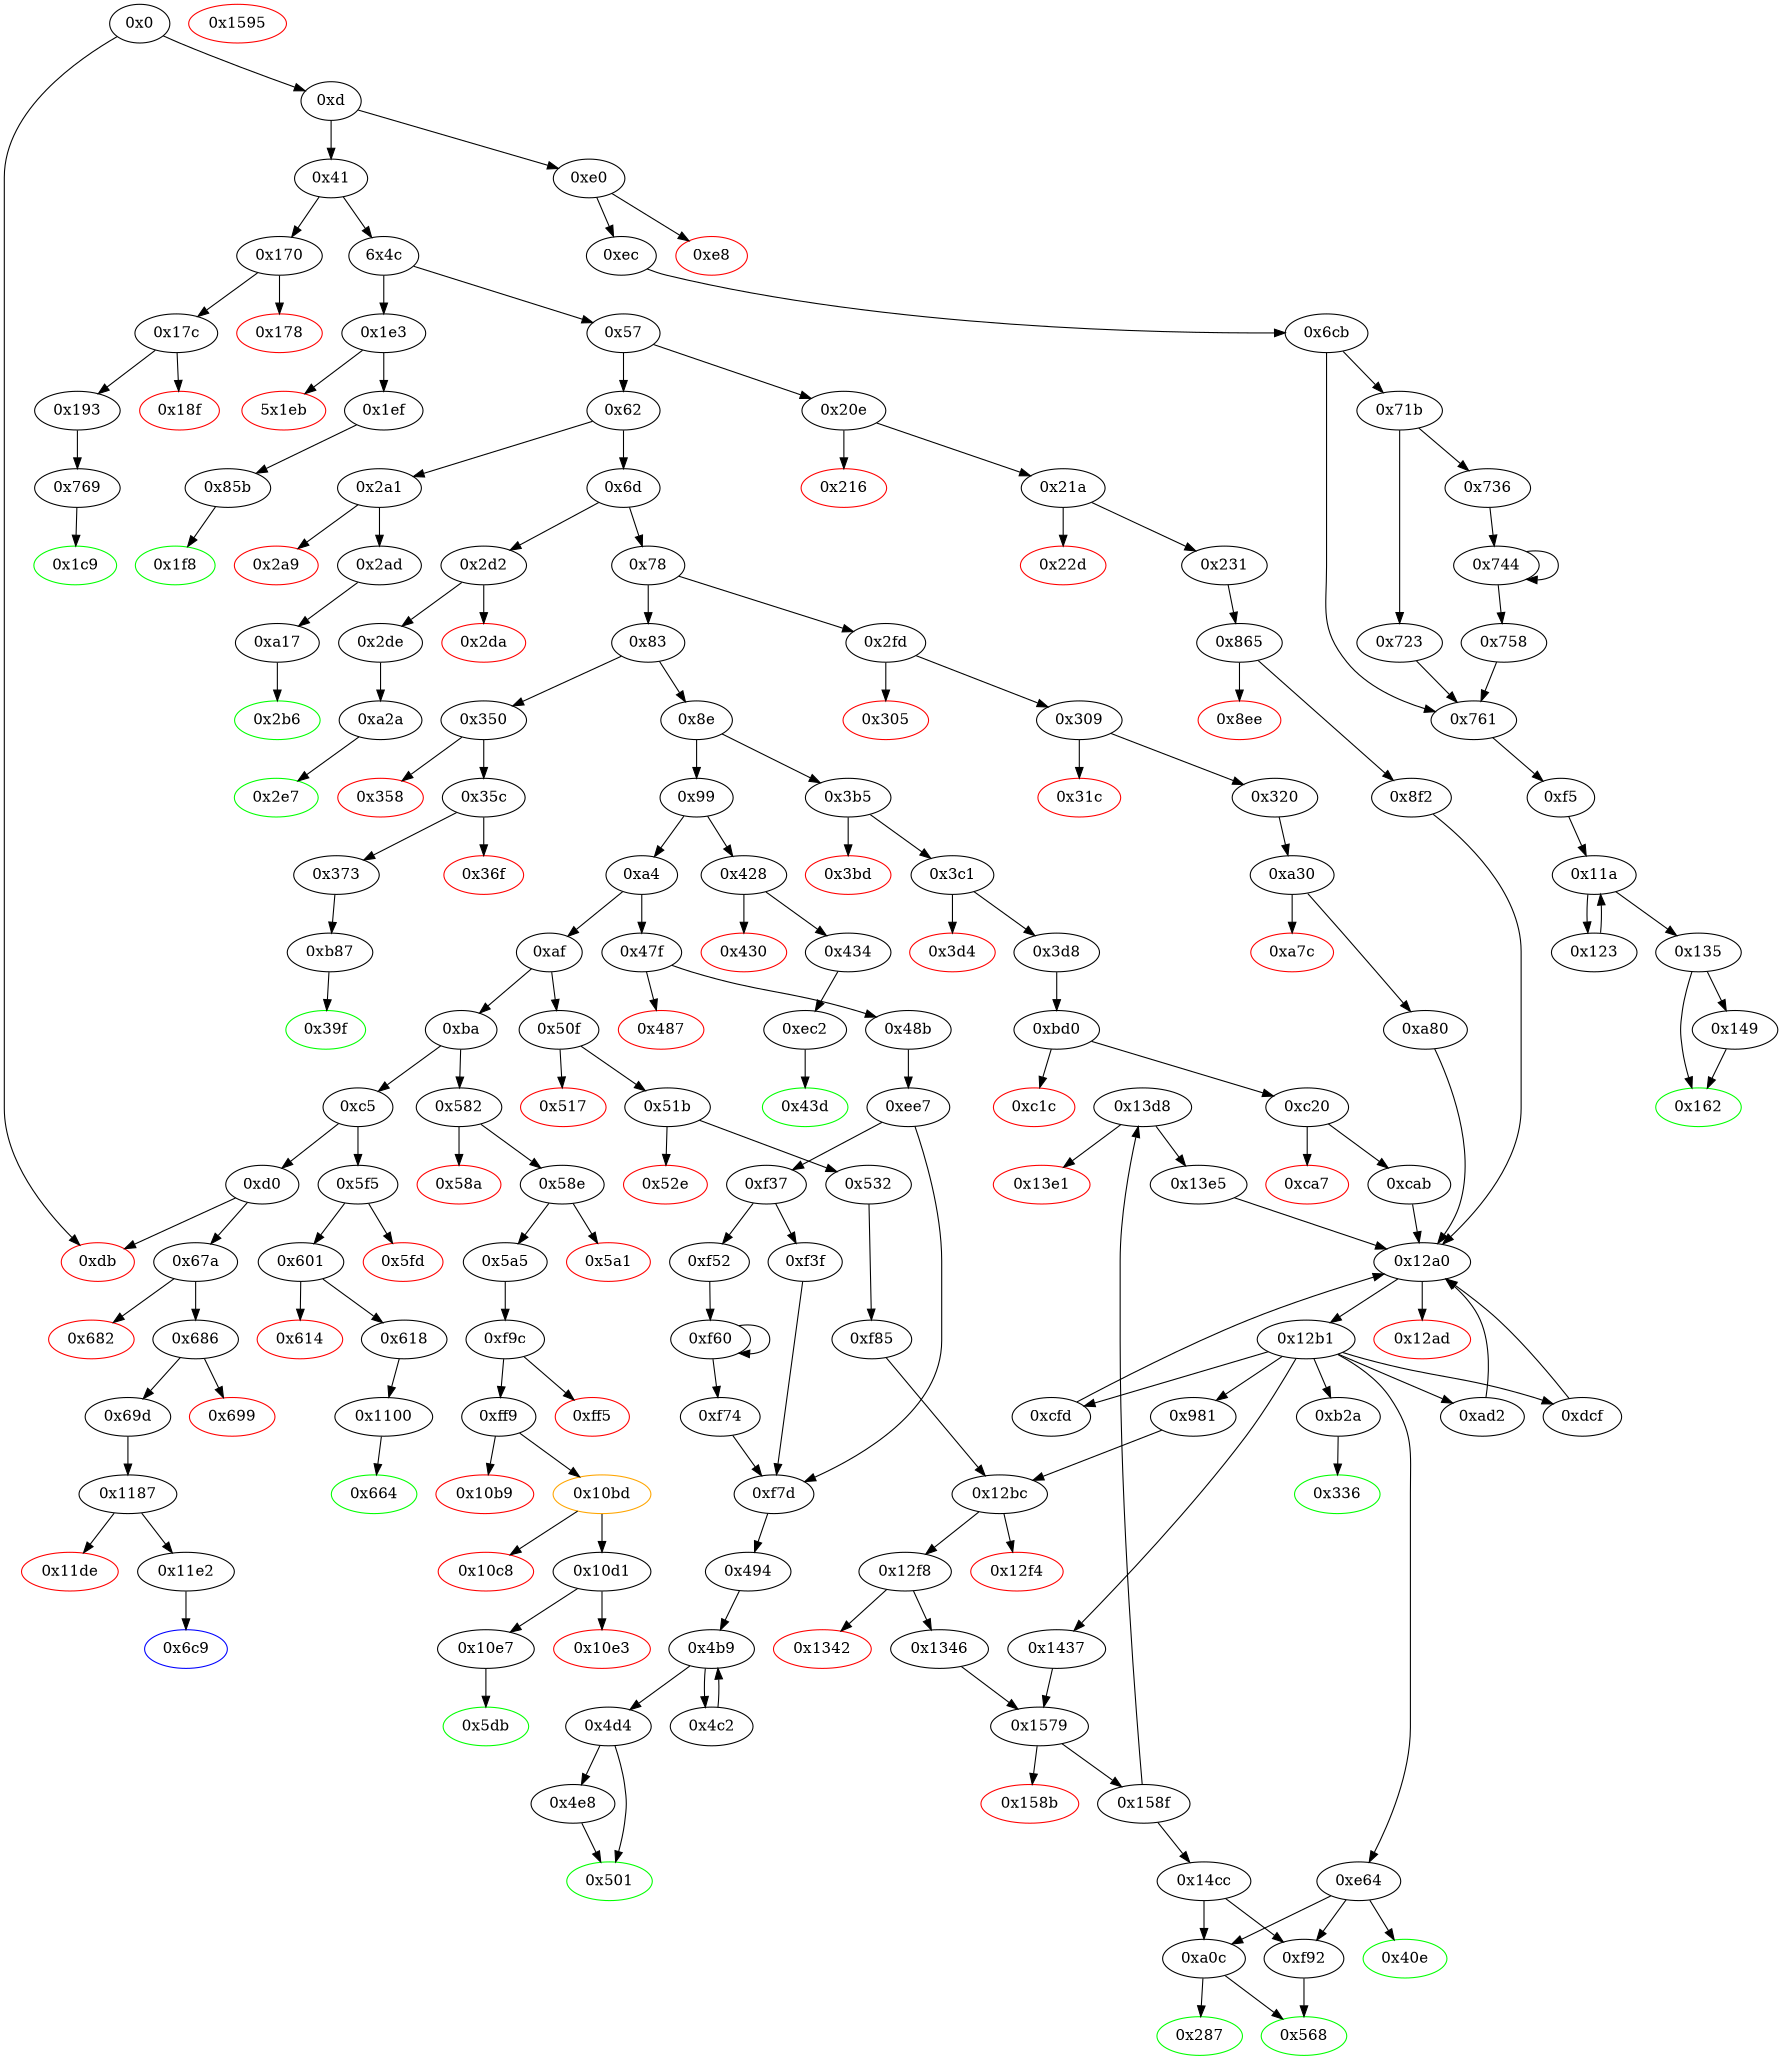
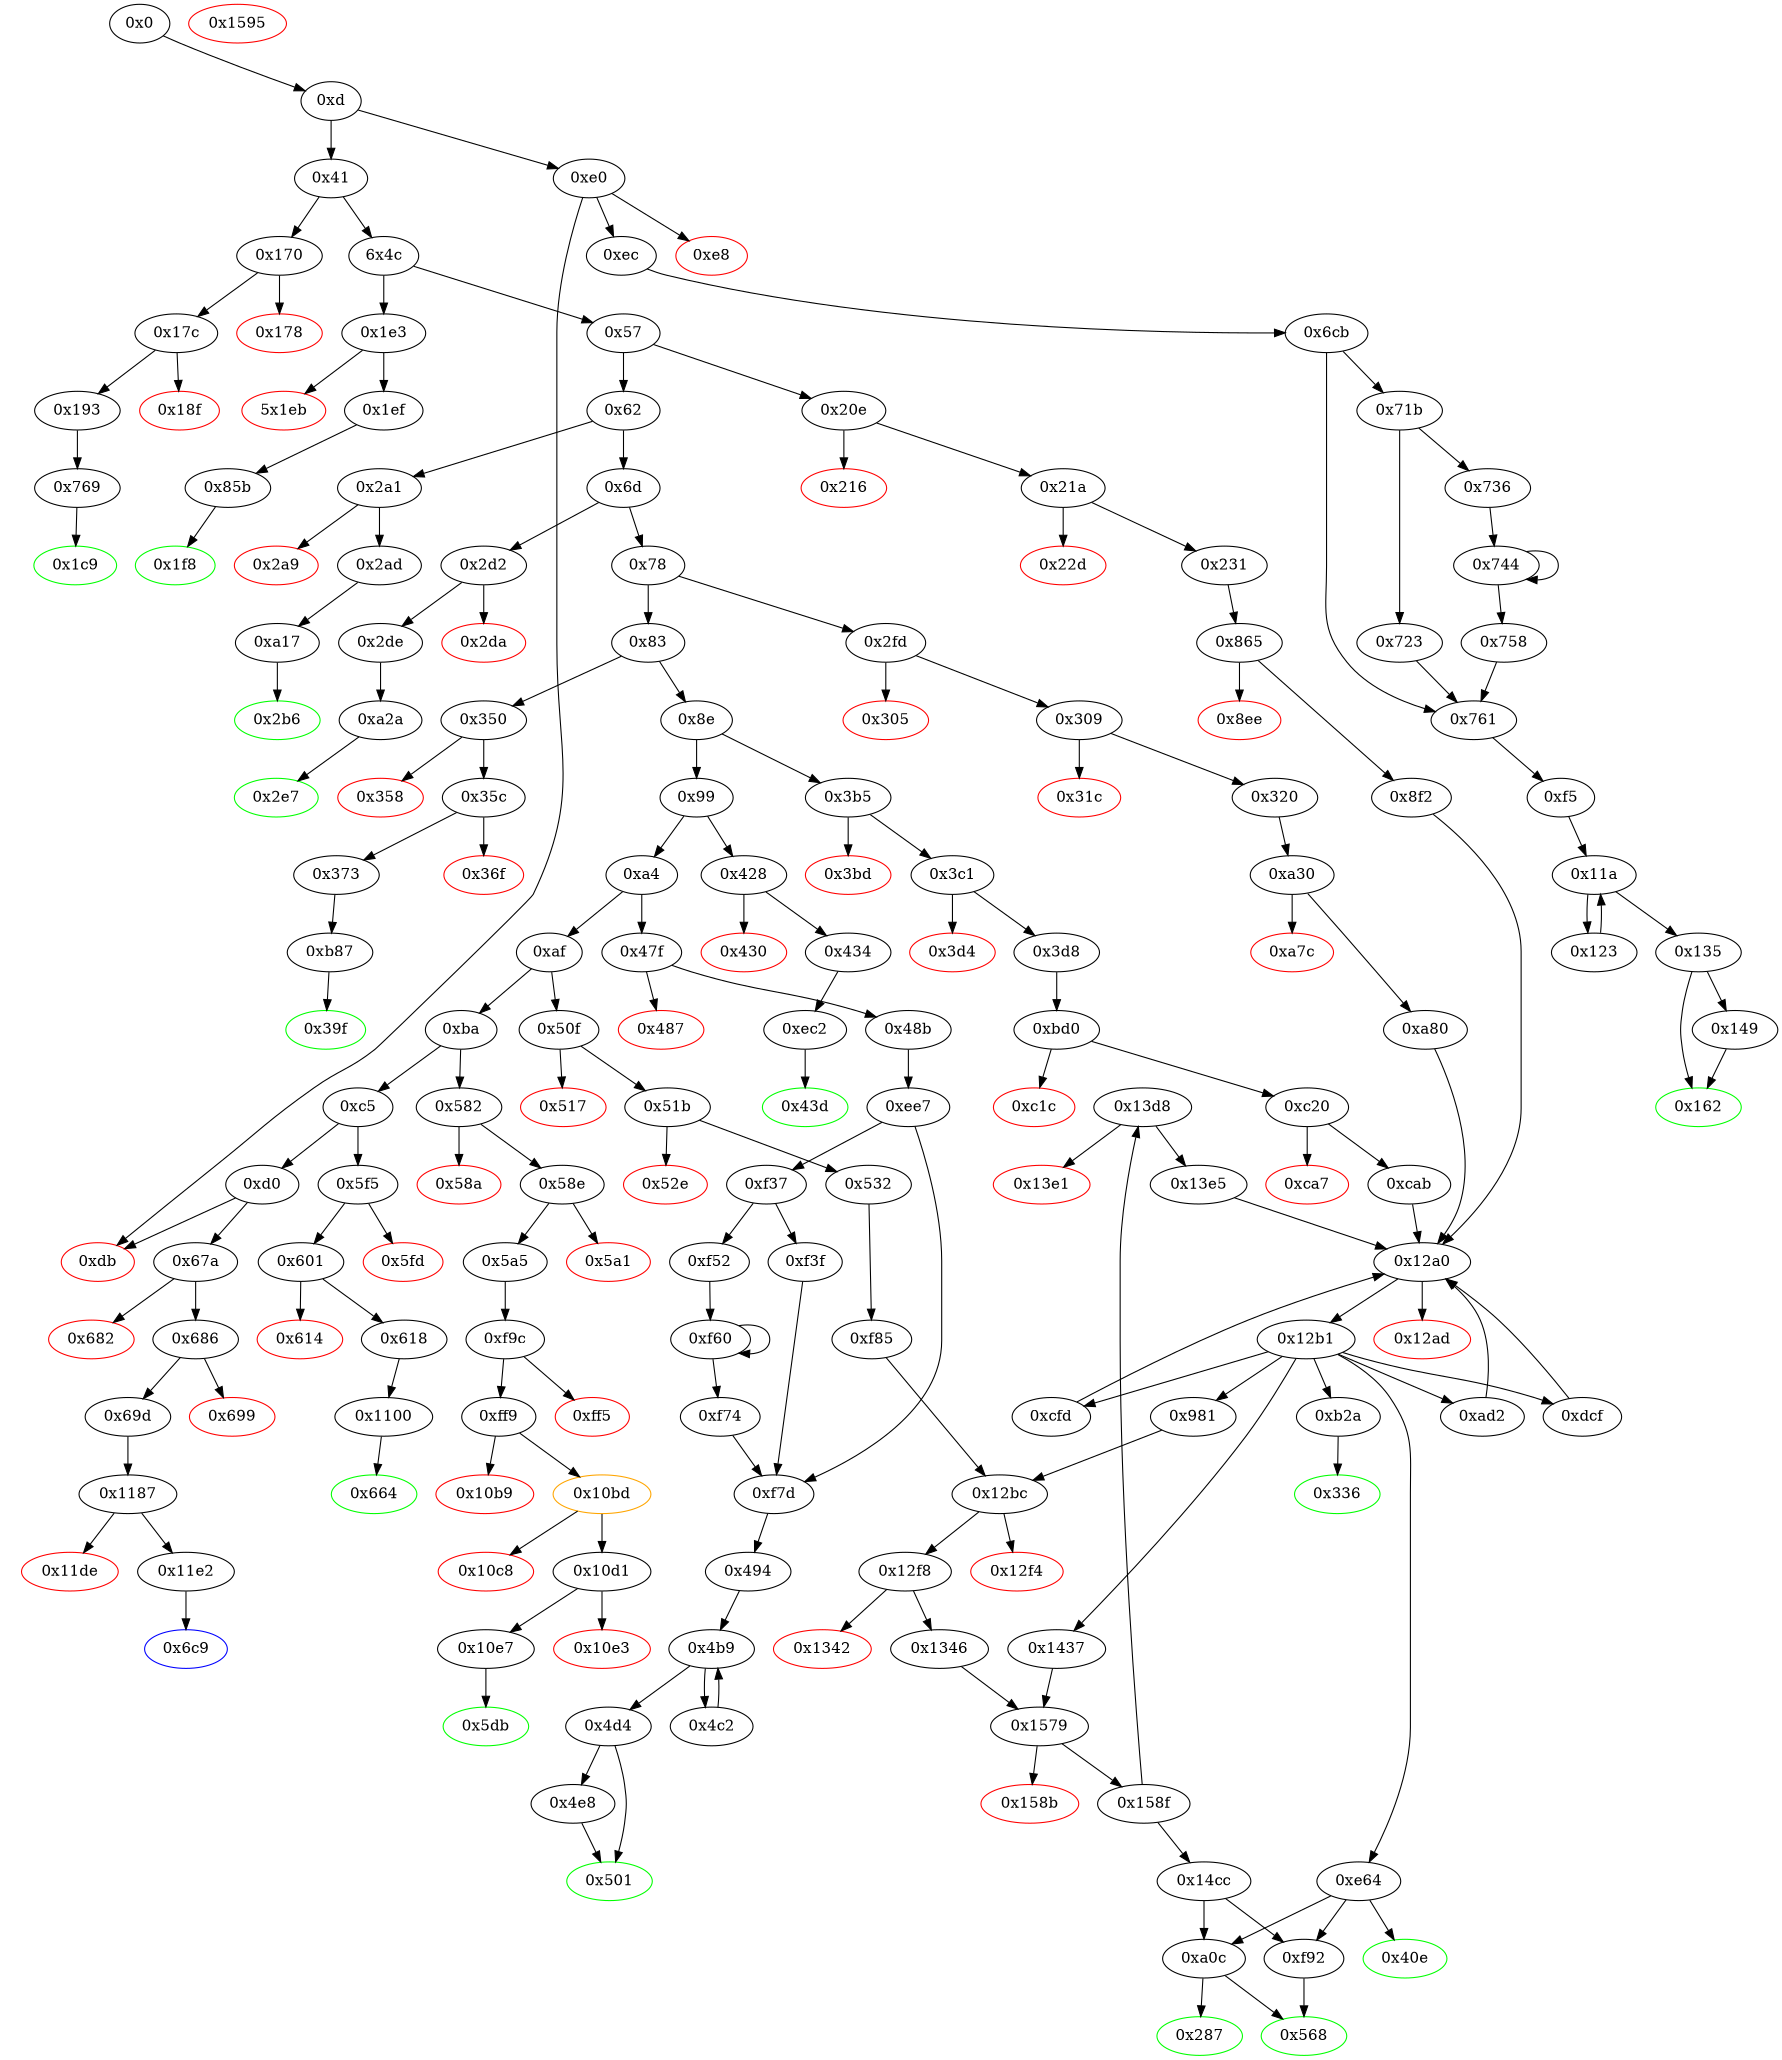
  digraph {
    node [fillcolor=white style=filled]
    "0x13e1" [color=red]
    "0x13d8"
    "0x13e5"
    "0x12a0"
    "0x2b6" [color=green]
    "0x699" [color=red]
    "0x686"
    "0x69d"
    "0x1187"
    "0xe8" [color=red]
    "0xe0"
    "0xec"
    "0x6cb"
    "0x39f" [color=green]
    "0xb87"
    "0x5a1" [color=red]
    "0x434"
    "0xec2"
    "0x43d" [color=green]
    "0xf52"
    "0xf60"
    "0xf74"
    "0x2e7" [color=green]
    "0x52e" [color=red]
    "0xff5" [color=red]
    "0x736"
    "0x744"
    "0x758"
    "0x11e2"
    "0x11de" [color=red]
    "0x6c9" [color=blue]
    "0x178" [color=red]
    "0x170"
    "0x17c"
    "0x193"
    "0x18f" [color=red]
    "0x664" [color=green]
    "0x1100"
    n39 [color=red label="5x1eb"]
    "0x2de"
    "0xa2a"
    "0x309"
    "0x320"
    "0x31c" [color=red]
    "0xa30"
    "0x10bd" [color=orange]
    "0x10d1"
    "0x10c8" [color=red]
    "0x10e3" [color=red]
    "0x10e7"
    "0x11a"
    "0x123"
    "0x135"
    "0x162" [color=green]
    "0x149"
    "0x305" [color=red]
    "0x58a" [color=red]
    "0xa80"
    "0xa7c" [color=red]
    "0x568" [color=green]
    "0xf92"
    "0x78"
    "0x83"
    "0x2fd"
    "0x8e"
    "0x350"
    "0x41"
    n68 [label="6x4c"]
    "0x57"
    "0x1e3"
    "0x62"
    "0x20e"
    "0x6d"
    "0x2a1"
    "0x216" [color=red]
    "0x21a"
    "0x36f" [color=red]
    "0x501" [color=green]
    "0xca7" [color=red]
    "0x12b1"
    "0x12ad" [color=red]
    "0x71b"
    "0x723"
    "0x761"
    "0x4c2"
    "0x4b9"
    "0x4d4"
    "0x336" [color=green]
    "0xf9c"
    "0xff9"
    "0x10b9" [color=red]
    "0x231"
    "0x865"
    "0x8f2"
    "0x8ee" [color=red]
    "0x1f8" [color=green]
    "0x85b"
    "0x1ef"
    "0xf7d"
    "0x494"
    "0x14cc"
    "0xa0c"
    "0x287" [color=green]
    "0x5db" [color=green]
    "0xc5"
    "0xd0"
    "0x5f5"
    "0x67a"
    "0xdb" [color=red]
    "0x5fd" [color=red]
    "0x601"
    "0x4e8"
    "0xbd0"
    "0xc20"
    "0xc1c" [color=red]
    "0xcab"
    "0x99"
    "0x3b5"
    "0x358" [color=red]
    "0x35c"
    "0xb2a"
    "0xa4"
    "0x428"
    "0x47f"
    "0xaf"
    "0x430" [color=red]
    "0xcfd"
    "0xad2"
    "0x1437"
    "0xe64"
    "0x981"
    "0xdcf"
    "0x1579"
    "0x40e" [color=green]
    "0x12bc"
    "0x682" [color=red]
    "0x1595" [color=red]
    "0x517" [color=red]
    "0x158b" [color=red]
    "0x158f"
    "0xf5"
    "0x373"
    "0x614" [color=red]
    "0x618"
    "0x51b"
    "0x532"
    "0xf85"
    "0x0"
    "0xd"
    "0x3d4" [color=red]
    "0x3c1"
    "0x3d8"
    "0x769"
    "0x1c9" [color=green]
    "0x48b"
    "0xee7"
    "0xf37"
    "0xf3f"
    "0x5a5"
    "0x3bd" [color=red]
    "0x487" [color=red]
    "0xa17"
    "0x2d2"
    "0x2da" [color=red]
    "0x58e"
    "0x582"
    "0x22d" [color=red]
    "0x2ad"
    "0x1342" [color=red]
    "0x1346"
    "0xba"
    "0x50f"
    "0x12f8"
    "0x2a9" [color=red]
    "0x12f4" [color=red]
    "0x13d8" -> "0x13e1"
    "0x13d8" -> "0x13e5"
    "0x13e5" -> "0x12a0"
    "0x12a0" -> "0x12b1"
    "0x12a0" -> "0x12ad"
    "0x686" -> "0x699"
    "0x686" -> "0x69d"
    "0x69d" -> "0x1187"
    "0x1187" -> "0x11e2"
    "0x1187" -> "0x11de"
    "0xe0" -> "0xe8"
    "0xe0" -> "0xec"
    "0xec" -> "0x6cb"
    "0x6cb" -> "0x71b"
    "0x6cb" -> "0x761"
    "0xb87" -> "0x39f"
    "0x434" -> "0xec2"
    "0xec2" -> "0x43d"
    "0xf52" -> "0xf60"
    "0xf60" -> "0xf60"
    "0xf60" -> "0xf74"
    "0xf74" -> "0xf7d"
    "0x736" -> "0x744"
    "0x744" -> "0x744"
    "0x744" -> "0x758"
    "0x758" -> "0x761"
    "0x11e2" -> "0x6c9"
    "0x170" -> "0x178"
    "0x170" -> "0x17c"
    "0x17c" -> "0x193"
    "0x17c" -> "0x18f"
    "0x193" -> "0x769"
    "0x1100" -> "0x664"
    "0x2de" -> "0xa2a"
    "0xa2a" -> "0x2e7"
    "0x309" -> "0x320"
    "0x309" -> "0x31c"
    "0x320" -> "0xa30"
    "0xa30" -> "0xa80"
    "0xa30" -> "0xa7c"
    "0x10bd" -> "0x10d1"
    "0x10bd" -> "0x10c8"
    "0x10d1" -> "0x10e3"
    "0x10d1" -> "0x10e7"
    "0x10e7" -> "0x5db"
    "0x11a" -> "0x123"
    "0x11a" -> "0x135"
    "0x123" -> "0x11a"
    "0x135" -> "0x162"
    "0x135" -> "0x149"
    "0x149" -> "0x162"
    "0xa80" -> "0x12a0"
    "0xf92" -> "0x568"
    "0x78" -> "0x83"
    "0x78" -> "0x2fd"
    "0x83" -> "0x8e"
    "0x83" -> "0x350"
    "0x2fd" -> "0x309"
    "0x2fd" -> "0x305"
    "0x8e" -> "0x99"
    "0x8e" -> "0x3b5"
    "0x350" -> "0x358"
    "0x350" -> "0x35c"
    "0x41" -> "0x170"
    "0x41" -> n68
    n68 -> "0x57"
    n68 -> "0x1e3"
    "0x57" -> "0x62"
    "0x57" -> "0x20e"
    "0x1e3" -> n39
    "0x1e3" -> "0x1ef"
    "0x62" -> "0x6d"
    "0x62" -> "0x2a1"
    "0x20e" -> "0x216"
    "0x20e" -> "0x21a"
    "0x6d" -> "0x78"
    "0x6d" -> "0x2d2"
    "0x2a1" -> "0x2ad"
    "0x2a1" -> "0x2a9"
    "0x21a" -> "0x231"
    "0x21a" -> "0x22d"
    "0x12b1" -> "0xb2a"
    "0x12b1" -> "0xcfd"
    "0x12b1" -> "0xad2"
    "0x12b1" -> "0x1437"
    "0x12b1" -> "0xe64"
    "0x12b1" -> "0x981"
    "0x12b1" -> "0xdcf"
    "0x71b" -> "0x736"
    "0x71b" -> "0x723"
    "0x723" -> "0x761"
    "0x761" -> "0xf5"
    "0x4c2" -> "0x4b9"
    "0x4b9" -> "0x4c2"
    "0x4b9" -> "0x4d4"
    "0x4d4" -> "0x501"
    "0x4d4" -> "0x4e8"
    "0xf9c" -> "0xff5"
    "0xf9c" -> "0xff9"
    "0xff9" -> "0x10bd"
    "0xff9" -> "0x10b9"
    "0x231" -> "0x865"
    "0x865" -> "0x8f2"
    "0x865" -> "0x8ee"
    "0x8f2" -> "0x12a0"
    "0x85b" -> "0x1f8"
    "0x1ef" -> "0x85b"
    "0xf7d" -> "0x494"
    "0x494" -> "0x4b9"
    "0x14cc" -> "0xf92"
    "0x14cc" -> "0xa0c"
    "0xa0c" -> "0x568"
    "0xa0c" -> "0x287"
    "0xc5" -> "0xd0"
    "0xc5" -> "0x5f5"
    "0xd0" -> "0x67a"
    "0xd0" -> "0xdb"
    "0x5f5" -> "0x5fd"
    "0x5f5" -> "0x601"
    "0x67a" -> "0x686"
    "0x67a" -> "0x682"
    "0x601" -> "0x614"
    "0x601" -> "0x618"
    "0x4e8" -> "0x501"
    "0xbd0" -> "0xc20"
    "0xbd0" -> "0xc1c"
    "0xc20" -> "0xca7"
    "0xc20" -> "0xcab"
    "0xcab" -> "0x12a0"
    "0x99" -> "0xa4"
    "0x99" -> "0x428"
    "0x3b5" -> "0x3c1"
    "0x3b5" -> "0x3bd"
    "0x35c" -> "0x36f"
    "0x35c" -> "0x373"
    "0xb2a" -> "0x336"
    "0xa4" -> "0x47f"
    "0xa4" -> "0xaf"
    "0x428" -> "0x434"
    "0x428" -> "0x430"
    "0x47f" -> "0x48b"
    "0x47f" -> "0x487"
    "0xaf" -> "0xba"
    "0xaf" -> "0x50f"
    "0xcfd" -> "0x12a0"
    "0xad2" -> "0x12a0"
    "0x1437" -> "0x1579"
    "0xe64" -> "0xf92"
    "0xe64" -> "0xa0c"
    "0xe64" -> "0x40e"
    "0x981" -> "0x12bc"
    "0xdcf" -> "0x12a0"
    "0x1579" -> "0x158b"
    "0x1579" -> "0x158f"
    "0x12bc" -> "0x12f8"
    "0x12bc" -> "0x12f4"
    "0x158f" -> "0x13d8"
    "0x158f" -> "0x14cc"
    "0xf5" -> "0x11a"
    "0x373" -> "0xb87"
    "0x618" -> "0x1100"
    "0x51b" -> "0x52e"
    "0x51b" -> "0x532"
    "0x532" -> "0xf85"
    "0xf85" -> "0x12bc"
-   "0x0" -> "0xdb"
+   "0xe0" -> "0xdb"
    "0x0" -> "0xd"
    "0xd" -> "0xe0"
    "0xd" -> "0x41"
    "0x3c1" -> "0x3d4"
    "0x3c1" -> "0x3d8"
    "0x3d8" -> "0xbd0"
    "0x769" -> "0x1c9"
    "0x48b" -> "0xee7"
    "0xee7" -> "0xf7d"
    "0xee7" -> "0xf37"
    "0xf37" -> "0xf52"
    "0xf37" -> "0xf3f"
    "0xf3f" -> "0xf7d"
    "0x5a5" -> "0xf9c"
    "0xa17" -> "0x2b6"
    "0x2d2" -> "0x2de"
    "0x2d2" -> "0x2da"
    "0x58e" -> "0x5a1"
    "0x58e" -> "0x5a5"
    "0x582" -> "0x58a"
    "0x582" -> "0x58e"
    "0x2ad" -> "0xa17"
    "0x1346" -> "0x1579"
    "0xba" -> "0xc5"
    "0xba" -> "0x582"
    "0x50f" -> "0x517"
    "0x50f" -> "0x51b"
    "0x12f8" -> "0x1342"
    "0x12f8" -> "0x1346"
  }
